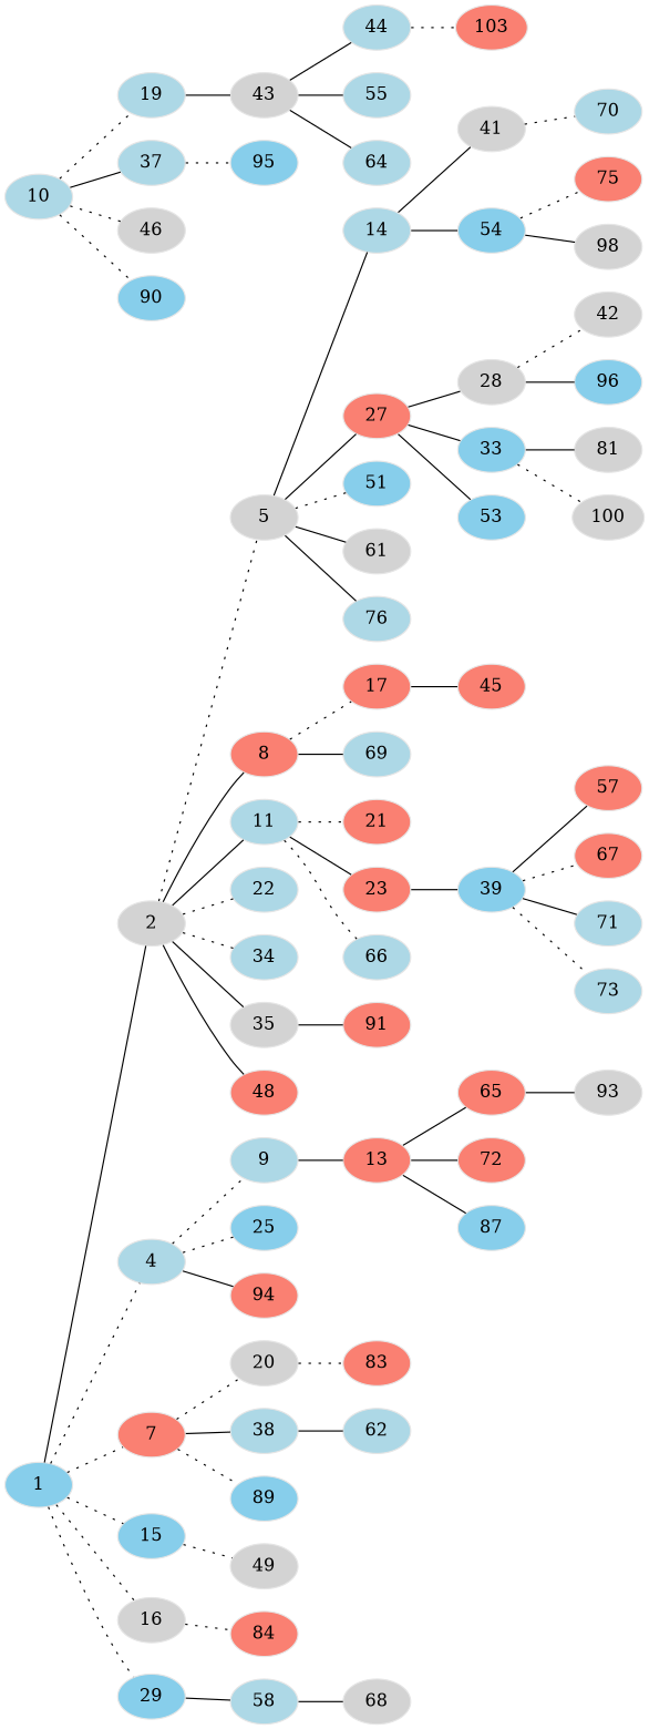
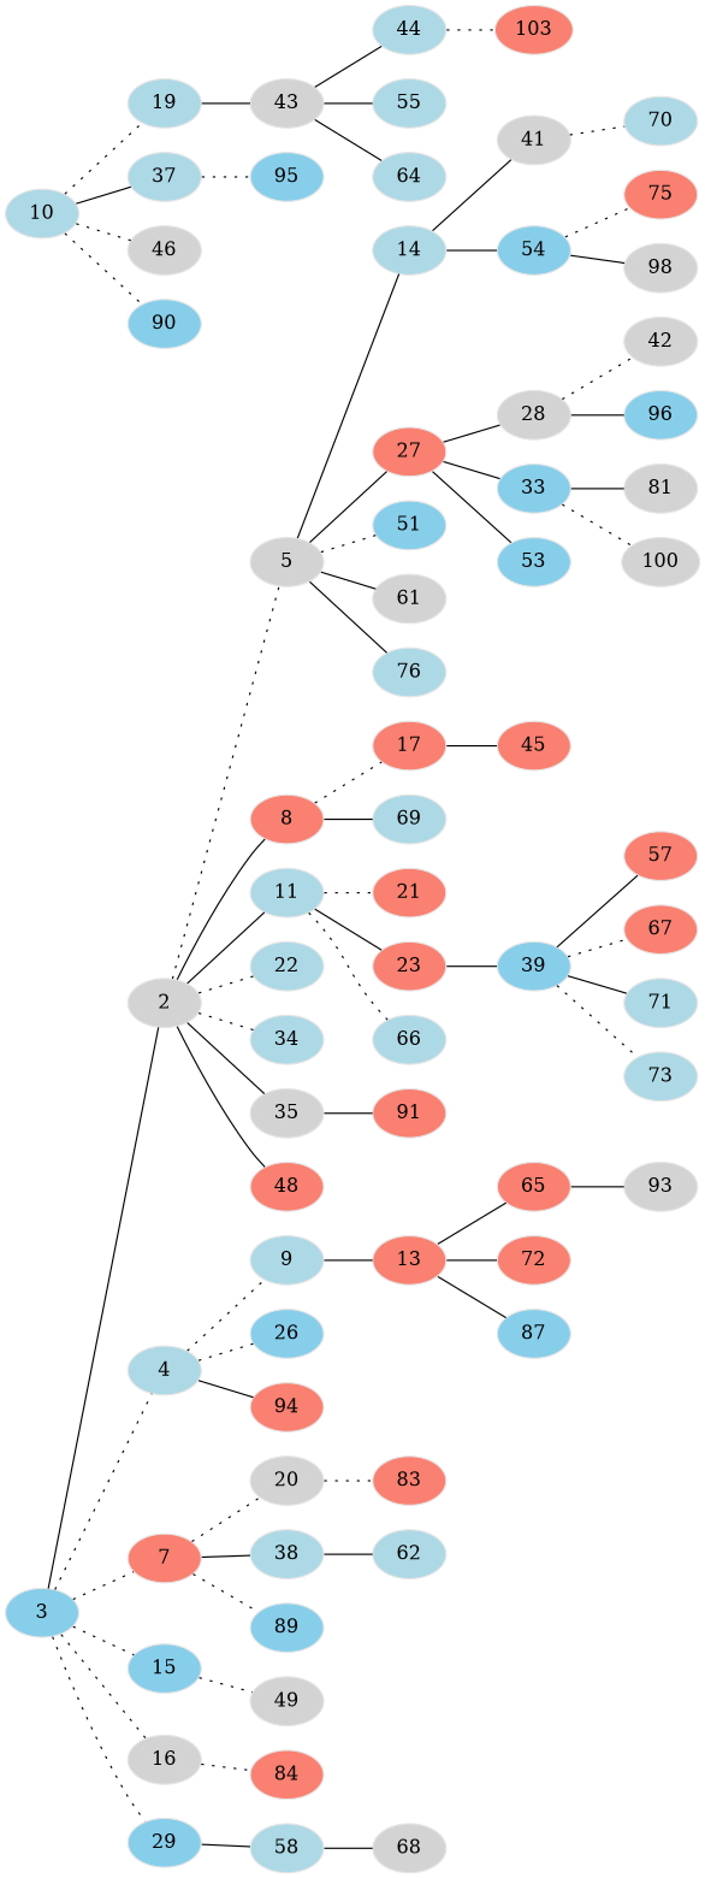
  graph {
    rankdir=LR
    node [color=gray90 fillcolor=lightblue style=filled]
    edge [style=solid]
    2 [fillcolor=lightgrey super="+3"]
    5 [fillcolor=lightgrey super="+26"]
    8 [fillcolor=salmon super="+24"]
    11 [super="+97"]
    22
    34
    35 [fillcolor=lightgrey]
    48 [fillcolor=salmon super="+92"]
-   1 [fillcolor=skyblue]
+   1 [fillcolor=skyblue label=3]
    4 [super="+6"]
    7 [fillcolor=salmon super="+74"]
    15 [fillcolor=skyblue]
    16 [fillcolor=lightgrey super="+30"]
    29 [fillcolor=skyblue super="+52"]
    9
-   25 [fillcolor=skyblue]
+   25 [fillcolor=skyblue label=26]
    94 [fillcolor=salmon]
    20 [fillcolor=lightgrey super="+50"]
    38 [super="+56"]
    89 [fillcolor=skyblue]
    49 [fillcolor=lightgrey]
    84 [fillcolor=salmon]
    58
    14 [super="+32"]
    27 [fillcolor=salmon]
    51 [fillcolor=skyblue super="+63"]
    61 [fillcolor=lightgrey super="+102"]
    76
    17 [fillcolor=salmon super="+18"]
    69 [super="+101"]
    21 [fillcolor=salmon]
    23 [fillcolor=salmon]
    66
    91 [fillcolor=salmon]
    13 [fillcolor=salmon super="+60"]
    41 [fillcolor=lightgrey super="+99"]
    54 [fillcolor=skyblue]
    28 [fillcolor=lightgrey super="+79"]
    33 [fillcolor=skyblue super="+36"]
    53 [fillcolor=skyblue super="+78"]
    83 [fillcolor=salmon]
    62 [super="+80"]
    10 [super="+12"]
    19 [super="+59"]
    37 [super="+88"]
    46 [fillcolor=lightgrey]
    90 [fillcolor=skyblue]
    45 [fillcolor=salmon]
    65 [fillcolor=salmon super="+85"]
    72 [fillcolor=salmon]
    87 [fillcolor=skyblue]
    43 [fillcolor=lightgrey super="+82"]
    95 [fillcolor=skyblue]
    39 [fillcolor=skyblue super="+47"]
    93 [fillcolor=lightgrey]
    70
    75 [fillcolor=salmon]
    98 [fillcolor=lightgrey]
    44
    55
    64
    57 [fillcolor=salmon]
    67 [fillcolor=salmon]
    71 [super="+77"]
    73 [super="+86"]
    42 [fillcolor=lightgrey]
    96 [fillcolor=skyblue]
    81 [fillcolor=lightgrey]
    100 [fillcolor=lightgrey]
    68 [fillcolor=lightgrey]
    103 [fillcolor=salmon]
    2 -- 5 [style=dotted]
    2 -- 8
    2 -- 11
    2 -- 22 [style=dotted]
    2 -- 34 [style=dotted]
    2 -- 35
    2 -- 48
    5 -- 14
    5 -- 27
    5 -- 51 [style=dotted]
    5 -- 61
    5 -- 76
    8 -- 17 [style=dotted]
    8 -- 69
    11 -- 21 [style=dotted]
    11 -- 23
    11 -- 66 [style=dotted]
    35 -- 91
    1 -- 2
    1 -- 4 [style=dotted]
    1 -- 7 [style=dotted]
    1 -- 15 [style=dotted]
    1 -- 16 [style=dotted]
    1 -- 29 [style=dotted]
    4 -- 9 [style=dotted]
    4 -- 25 [style=dotted]
    4 -- 94
    7 -- 20 [style=dotted]
    7 -- 38
    7 -- 89 [style=dotted]
    15 -- 49 [style=dotted]
    16 -- 84 [style=dotted]
    29 -- 58
    9 -- 13
    20 -- 83 [style=dotted]
    38 -- 62
    58 -- 68
    14 -- 41
    14 -- 54
    27 -- 28
    27 -- 33
    27 -- 53
    17 -- 45
    23 -- 39
    13 -- 65
    13 -- 72
    13 -- 87
    41 -- 70 [style=dotted]
    54 -- 75 [style=dotted]
    54 -- 98
    28 -- 42 [style=dotted]
    28 -- 96
    33 -- 81
    33 -- 100 [style=dotted]
    10 -- 19 [style=dotted]
    10 -- 37
    10 -- 46 [style=dotted]
    10 -- 90 [style=dotted]
    19 -- 43
    37 -- 95 [style=dotted]
    65 -- 93
    43 -- 44
    43 -- 55
    43 -- 64
    39 -- 57
    39 -- 67 [style=dotted]
    39 -- 71
    39 -- 73 [style=dotted]
    44 -- 103 [style=dotted]
  }
